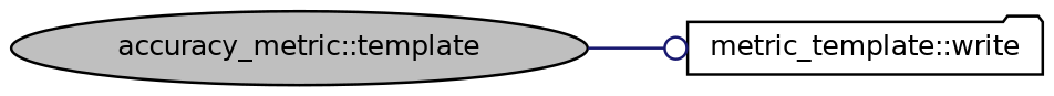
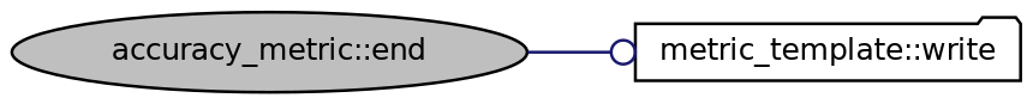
  digraph {
    rankdir=LR
    fontname="DejaVu Sans"
    node [color=black fontname="DejaVu Sans" fontsize=10 style=filled]
-   n1 [fillcolor=grey75 fontcolor=black height=0.2 label="accuracy_metric::template" shape=ellipse width=0.4]
+   n1 [fillcolor=grey75 fontcolor=black height=0.2 label="accuracy_metric::end" shape=ellipse width=0.4]
    n2 [fillcolor=white height=0.2 label="metric_template::write" shape=folder width=0.4]
    n1 -> n2 [color=midnightblue fontname="DejaVu Sans" fontsize=10 labelfontname=Helvetica labelfontsize=10 style=solid arrowhead=odot]
  }
